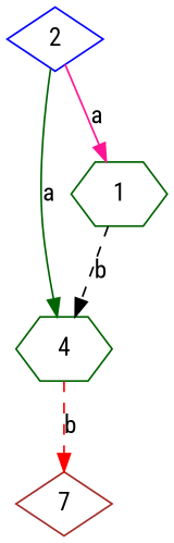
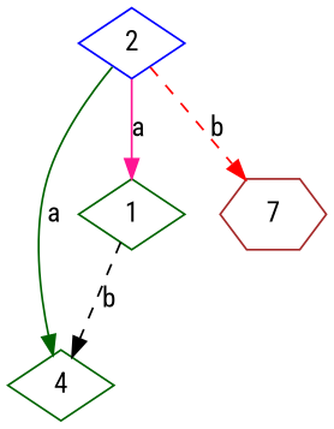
  strict digraph {
    fontname="Roboto Condensed"
    node [color=darkgreen fontname="Roboto Condensed" shape=hexagon]
    edge [fontname="Roboto Condensed" style=dashed]
-   4
-   1
-   7 [color=brown shape=diamond]
+   4 [shape=diamond]
+   1 [shape=diamond]
+   7 [color=brown]
    n4 [color=blue label=2 shape=diamond]
    1 -> 4 [color=black label=b]
    n4 -> 4 [color=darkgreen label=a style=solid]
    n4 -> 1 [color=deeppink label=a style=solid]
-   4 -> 7 [color=red label=b]
+   n4 -> 7 [color=red label=b]
  }
